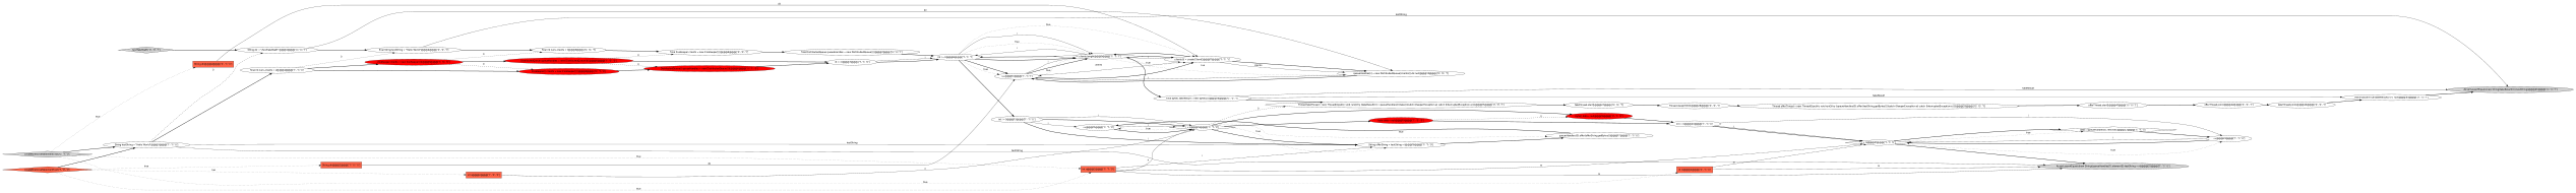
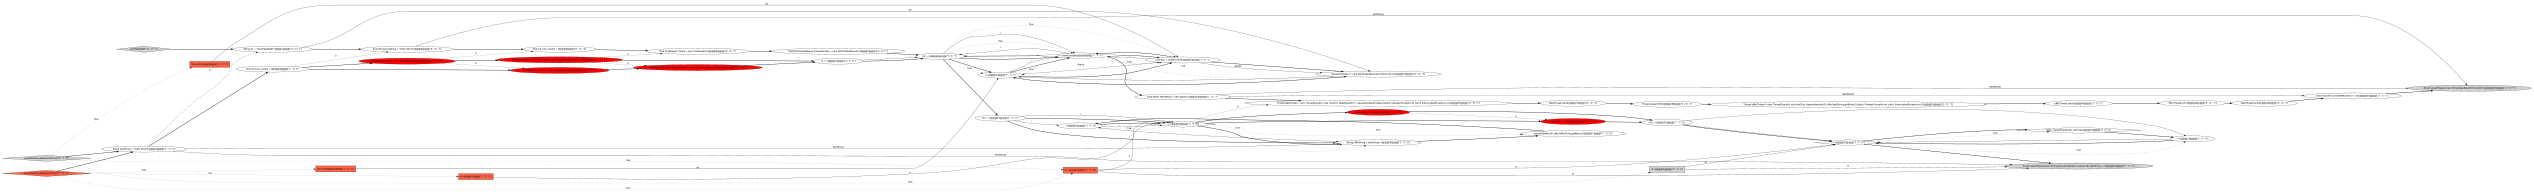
  digraph {
    fontname=Inter
    rankdir=LR
    node [fillcolor=white fontname=Inter shape=ellipse style=filled]
    edge [fontname=Inter style=bold]
    n1 [fillcolor=red label="DistributedQueue(( queueHandles = new DistributedQueue((((@@@6@@@['0', '1', '0']"]
    n2 [label="int i = 0@@@7@@@['1', '1', '0']"]
    n3 [label="int i = 0@@@8@@@['1', '1', '1']"]
    n4 [fillcolor=red label="ZooKeeper clients = new ZooKeeper((((@@@5@@@['1', '0', '0']"]
    n5 [fillcolor=red label="ZooKeeper(( clients = new ZooKeeper((((@@@5@@@['0', '1', '0']"]
    n6 [label="final int num_clients = 1@@@5@@@['0', '0', '1']"]
    n7 [fillcolor=red label="DistributedQueue queueHandles = new DistributedQueue((((@@@6@@@['1', '0', '0']"]
    n8 [label="final ZooKeeper clients = new ZooKeeper((((@@@6@@@['0', '0', '1']"]
    n9 [fillcolor=red label="byte(( data = null@@@19@@@['0', '1', '0']"]
    n10 [label="int i = 0@@@20@@@['1', '1', '0']"]
    n11 [label="i < m@@@21@@@['1', '1', '0']" shape=diamond]
    n12 [label="i++@@@22@@@['1', '1', '0']"]
    n13 [label="final DistributedQueue queueHandles = new DistributedQueue((((@@@7@@@['0', '0', '1']"]
    n14 [label="Assert.assertTrue(takeResult(0( != null)@@@44@@@['0', '0', '1']"]
    n15 [fillcolor=lightgray label="Assert.assertEquals(new String(takeResult(0(),testString)@@@45@@@['0', '0', '1']"]
    n16 [label="i++@@@15@@@['1', '1', '0']"]
    n17 [label="i < n@@@14@@@['1', '1', '0']" shape=diamond]
    n18 [label="String offerString = testString + i@@@16@@@['1', '1', '0']"]
    n19 [label="Thread takeThread = new Thread(){public void run(){try {takeResult(0( = queueHandles(0(.take()}catch (KeeperException e) catch (InterruptedException e) }}@@@15@@@['0', '0', '1']"]
    n20 [label="queueHandles(0(.offer(offerString.getBytes())@@@17@@@['1', '1', '0']"]
    n21 [fillcolor=red label="byte data = null@@@19@@@['1', '0', '0']"]
    n22 [label="String dir = \"/testTakeWait1\"@@@3@@@['0', '0', '1']"]
    n23 [label="final String testString = \"Hello World\"@@@4@@@['0', '0', '1']"]
    n24 [label="queueHandles(i( = new DistributedQueue(clients(i(,dir,null)@@@12@@@['0', '0', '1']"]
    n25 [label="i++@@@10@@@['1', '1', '1']"]
    n26 [fillcolor=lightgray label="testTakeWait1['0', '0', '1']" shape=diamond]
    n27 [label="takeThread.start()@@@27@@@['0', '0', '1']"]
    n28 [label="Thread.sleep(1000)@@@28@@@['0', '0', '1']"]
    n29 [label="i < clients.length@@@9@@@['1', '1', '1']" shape=diamond]
    n30 [label="clients(i( = createClient()@@@11@@@['1', '1', '1']"]
    n31 [label="final byte(( takeResult = new byte((((((@@@14@@@['0', '0', '1']"]
    n32 [label="int i = 0@@@13@@@['1', '1', '0']"]
    n33 [label="offerThread.start()@@@41@@@['0', '0', '1']"]
    n34 [label="offerThread.join()@@@42@@@['0', '0', '1']"]
    n35 [label="takeThread.join()@@@43@@@['0', '0', '1']"]
    n36 [label="Thread offerThread = new Thread(){public void run(){try {queueHandles(0(.offer(testString.getBytes())}catch (KeeperException e) catch (InterruptedException e) }}@@@29@@@['0', '0', '1']"]
    n37 [label="final int num_clients = 2@@@4@@@['1', '1', '0']"]
-   n38 [fillcolor=tomato label="int m@@@2@@@['0', '1', '0']" shape=box]
+   n38 [fillcolor=lightgray label="int m@@@2@@@['0', '1', '0']" shape=box]
    n39 [fillcolor=lightgray label="Assert.assertEquals(new String(queueHandles(1(.element()),testString + m)@@@25@@@['1', '1', '0']"]
    n40 [label="data = queueHandles(1(.remove()@@@23@@@['1', '1', '0']" shape=diamond]
    n41 [fillcolor=lightgray label="createNremoveMelementTest['0', '1', '0']" shape=diamond]
    n42 [fillcolor=tomato label="String dir@@@2@@@['0', '1', '0']" shape=box]
    n43 [label="String testString = \"Hello World\"@@@3@@@['1', '1', '0']"]
    n44 [fillcolor=tomato label="int n@@@2@@@['1', '1', '0']" shape=box]
    n45 [fillcolor=tomato label="String dir@@@2@@@['1', '0', '0']" shape=box]
    n46 [fillcolor=tomato label="createNremoveMelementTest['1', '0', '0']" shape=diamond]
    n47 [fillcolor=tomato label="int n@@@2@@@['1', '0', '0']" shape=box]
    n1 -> n2
    n2 -> n3
    n2 -> n3 [label=i style=solid]
    n3 -> n25
    n3 -> n25 [label=true style=dotted]
    n3 -> n29
    n3 -> n29 [label=i style=solid]
    n3 -> n29 [label=true style=dotted]
    n3 -> n30 [label=true style=dotted]
    n3 -> n32
    n4 -> n5 [label=0 style=dashed]
    n4 -> n6 [label=0 style=dashed]
    n4 -> n7
    n5 -> n1
    n6 -> n8
    n7 -> n1 [label=0 style=dashed]
    n7 -> n2
    n7 -> n8 [label=0 style=dashed]
    n8 -> n13
    n9 -> n10
    n10 -> n11 [label=i style=solid]
    n10 -> n11
    n10 -> n12 [label=i style=solid]
    n11 -> n12 [label=true style=dotted]
    n11 -> n39
    n11 -> n40
    n11 -> n40 [label=true style=dotted]
    n12 -> n11 [label=i style=solid]
    n12 -> n11
    n13 -> n3
    n14 -> n15
    n16 -> n17
    n16 -> n17 [label=i style=solid]
-   n44 -> n18 [label=i style=solid]
+   n16 -> n18 [label=i style=solid]
    n17 -> n9
    n17 -> n16 [label=true style=dotted]
    n17 -> n18
    n17 -> n18 [label=true style=dotted]
    n17 -> n19 [label=0 style=dashed]
    n17 -> n20 [label=true style=dotted]
    n17 -> n21
    n18 -> n20
    n19 -> n27
    n20 -> n16
    n21 -> n9 [label=0 style=dashed]
    n21 -> n10
    n22 -> n23
    n22 -> n24 [label=dir style=solid]
    n23 -> n6
    n23 -> n15 [label=testString style=solid]
    n24 -> n25 [label=i style=solid]
    n24 -> n25
    n25 -> n29 [label=i style=solid]
    n25 -> n29
    n25 -> n30 [label=clients style=solid]
    n25 -> n30
    n26 -> n22
    n27 -> n28
    n28 -> n36
    n29 -> n3 [label=i style=solid]
    n29 -> n3
    n29 -> n24 [label=true style=dotted]
    n29 -> n25 [label=true style=dotted]
    n29 -> n30 [label=true style=dotted]
    n29 -> n30
    n29 -> n31
    n30 -> n24
    n30 -> n24 [label=clients style=solid]
    n30 -> n29
    n30 -> n29 [label=i style=solid]
    n31 -> n14 [label=takeResult style=solid]
    n31 -> n15 [label=takeResult style=solid]
    n31 -> n19
    n32 -> n16 [label=i style=solid]
    n32 -> n17
    n32 -> n17 [label=i style=solid]
    n32 -> n18 [label=i]
    n33 -> n34
    n34 -> n35
    n35 -> n14
    n36 -> n33
    n37 -> n4
    n37 -> n5
    n37 -> n23 [label=0 style=dashed]
    n38 -> n11 [label=m style=solid]
    n38 -> n39 [label=m style=solid]
    n40 -> n12
    n41 -> n38 [label=true style=dotted]
    n41 -> n42 [label=true style=dotted]
    n41 -> n43
    n41 -> n44 [label=true style=dotted]
    n42 -> n30 [label=dir style=solid]
    n43 -> n18 [label=testString style=solid]
    n43 -> n22 [label=0 style=dashed]
    n43 -> n37
    n43 -> n39 [label=testString style=solid]
    n44 -> n11 [label=m style=solid]
    n44 -> n17 [label=n style=solid]
    n44 -> n39 [label=m style=solid]
    n45 -> n25 [label=dir style=solid]
    n46 -> n43
    n46 -> n44 [label=true style=dotted]
    n46 -> n45 [label=true style=dotted]
    n46 -> n47 [label=true style=dotted]
    n47 -> n17 [label=n style=solid]
  }
